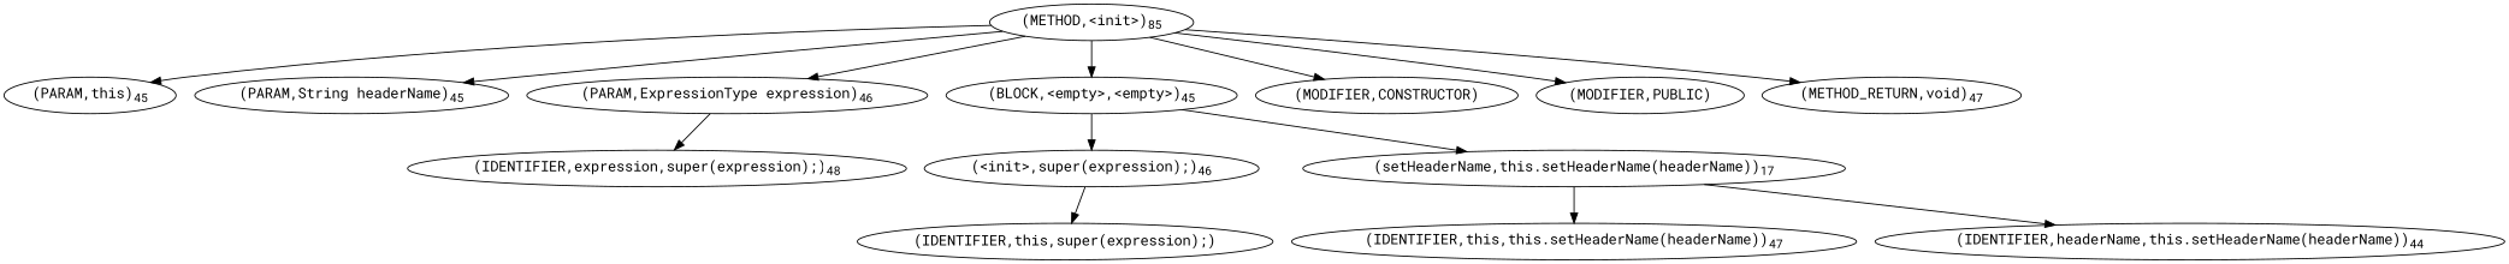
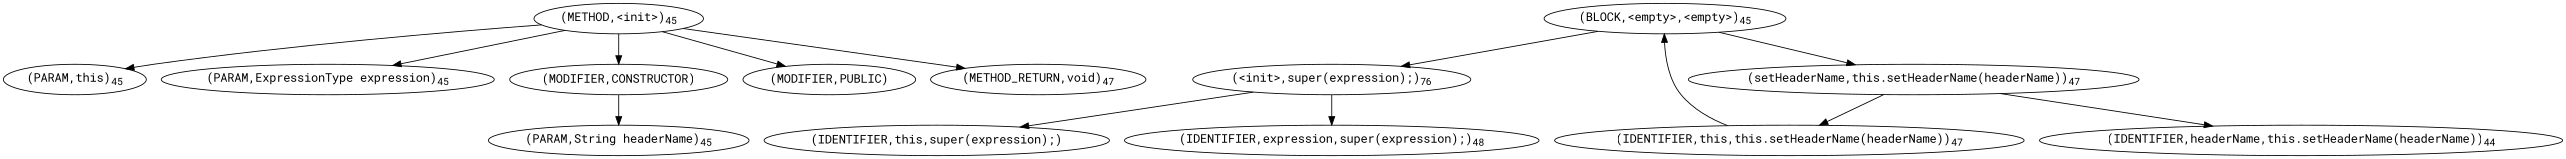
  digraph {
    fontname="Roboto Mono"
    node [fontname="Roboto Mono"]
    edge [fontname="Roboto Mono"]
-   n1 [label=<(METHOD,&lt;init&gt;)<SUB>85</SUB>>]
+   n1 [label=<(METHOD,&lt;init&gt;)<SUB>45</SUB>>]
    n2 [label=<(PARAM,this)<SUB>45</SUB>>]
    n3 [label=<(PARAM,String headerName)<SUB>45</SUB>>]
-   n4 [label=<(PARAM,ExpressionType expression)<SUB>46</SUB>>]
+   n4 [label=<(PARAM,ExpressionType expression)<SUB>45</SUB>>]
    n5 [label=<(BLOCK,&lt;empty&gt;,&lt;empty&gt;)<SUB>45</SUB>>]
    n6 [label=<(MODIFIER,CONSTRUCTOR)>]
    n7 [label=<(MODIFIER,PUBLIC)>]
    n8 [label=<(METHOD_RETURN,void)<SUB>47</SUB>>]
-   n9 [label=<(&lt;init&gt;,super(expression);)<SUB>46</SUB>>]
-   n10 [label=<(setHeaderName,this.setHeaderName(headerName))<SUB>17</SUB>>]
+   n9 [label=<(&lt;init&gt;,super(expression);)<SUB>76</SUB>>]
+   n10 [label=<(setHeaderName,this.setHeaderName(headerName))<SUB>47</SUB>>]
    n11 [label=<(IDENTIFIER,this,super(expression);)>]
    n12 [label=<(IDENTIFIER,expression,super(expression);)<SUB>48</SUB>>]
    n13 [label=<(IDENTIFIER,this,this.setHeaderName(headerName))<SUB>47</SUB>>]
    n14 [label=<(IDENTIFIER,headerName,this.setHeaderName(headerName))<SUB>44</SUB>>]
    n1 -> n2
-   n1 -> n3
+   n6 -> n3
    n1 -> n4
-   n1 -> n5
+   n13 -> n5
    n1 -> n6
    n1 -> n7
    n1 -> n8
    n5 -> n9
    n5 -> n10
    n9 -> n11
-   n4 -> n12
+   n9 -> n12
    n10 -> n13
    n10 -> n14
  }
